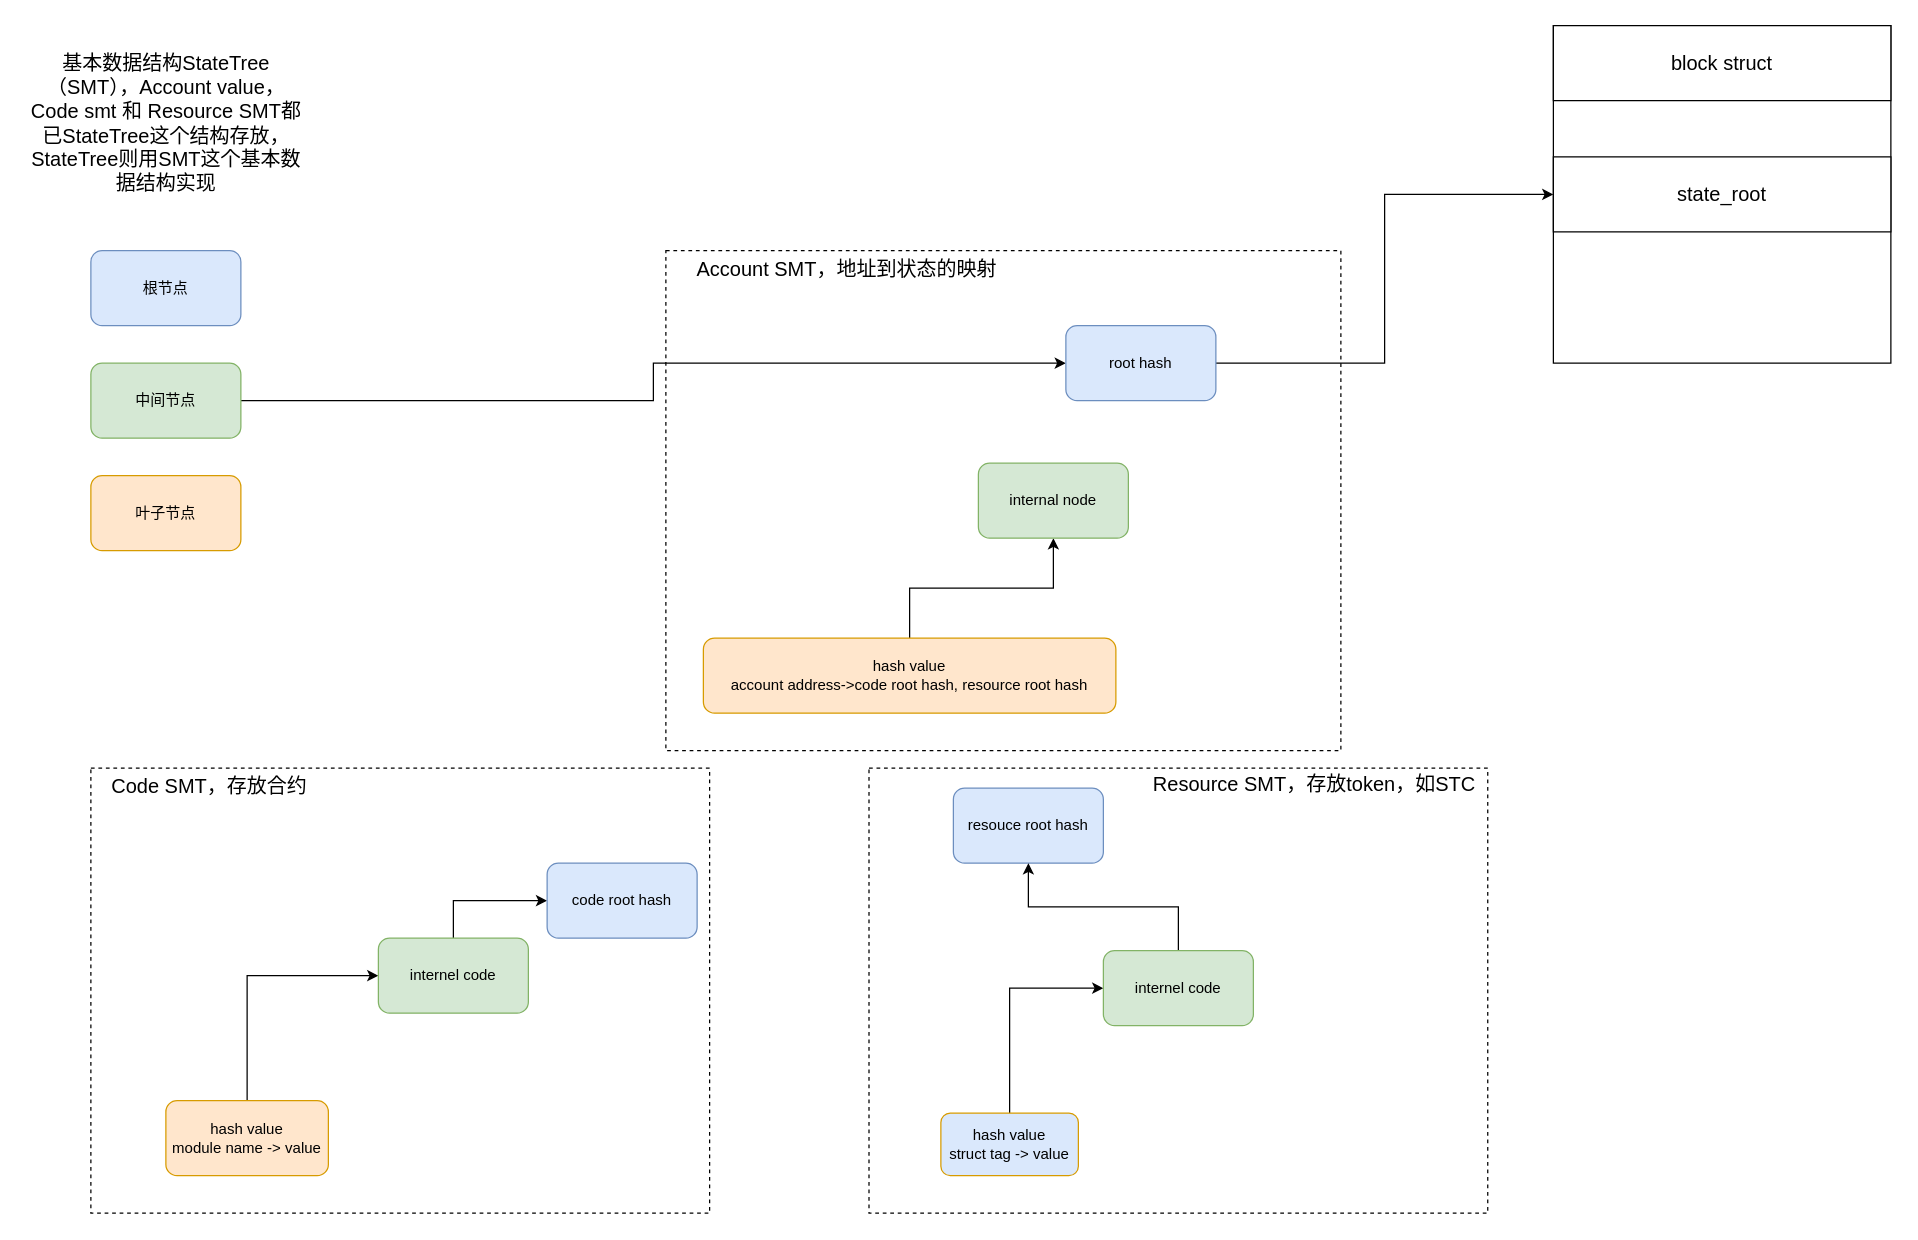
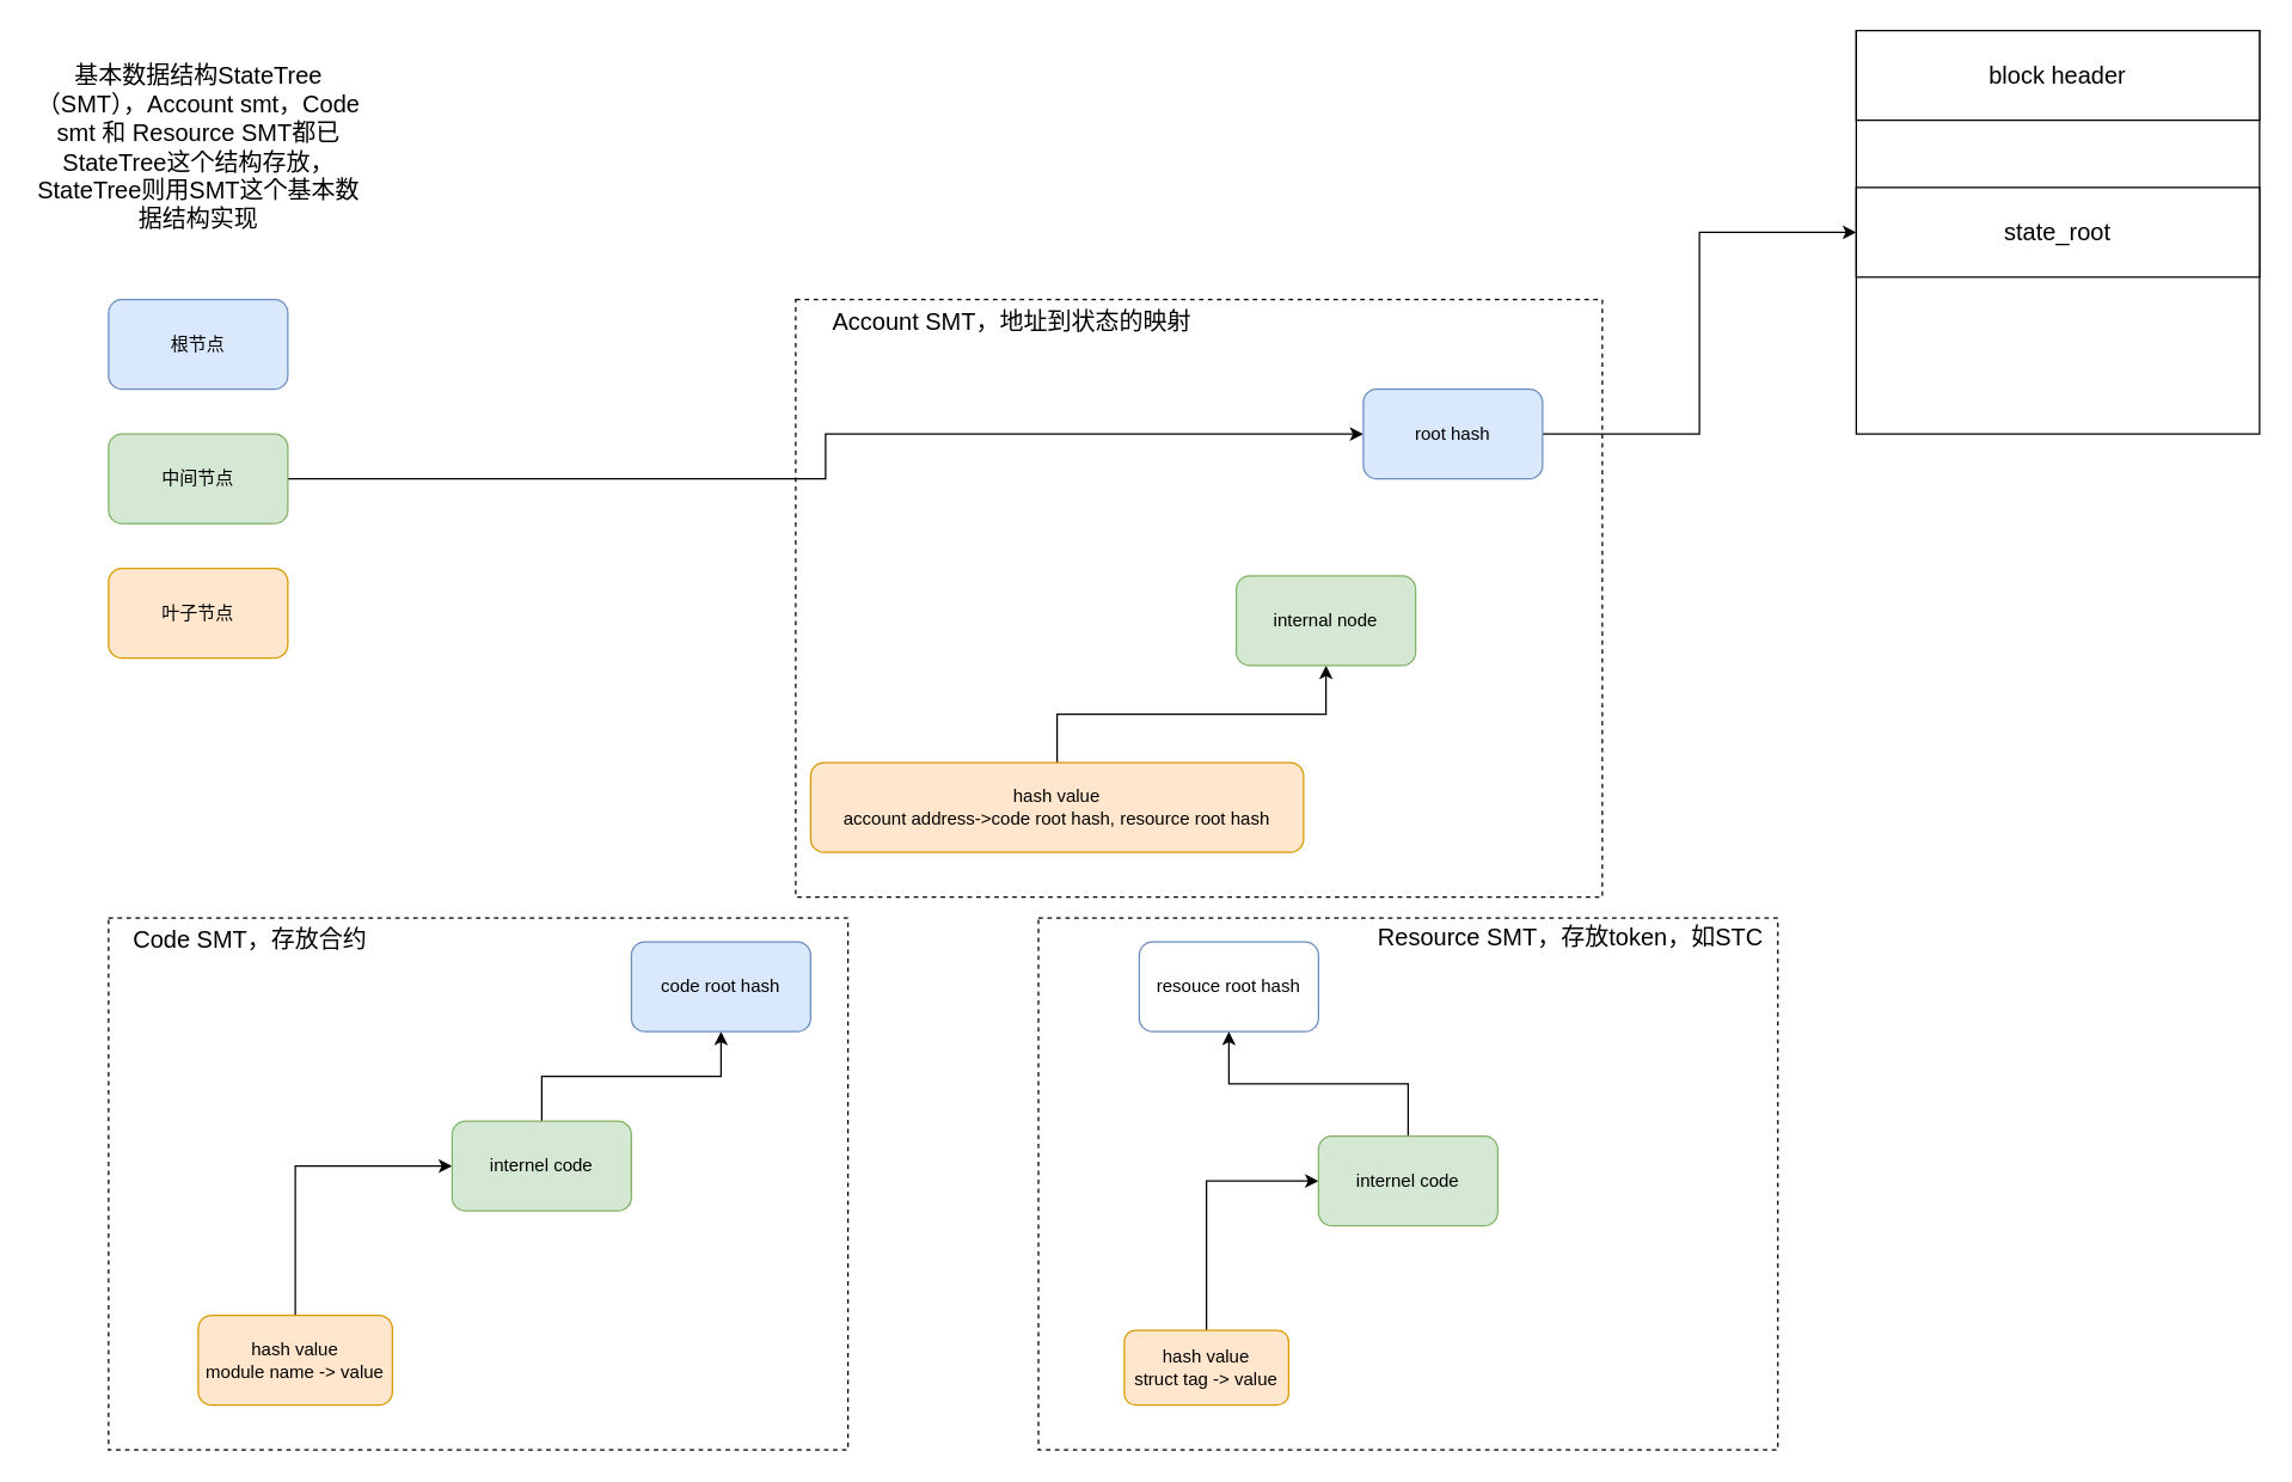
  <mxCell id="0" />
  <mxCell id="1" parent="0" />
  <mxCell id="2" value="" style="rounded=0;whiteSpace=wrap;html=1;fillColor=default;dashed=1;" vertex="1" parent="1"><mxGeometry x="694.5" y="614" width="495" height="356" as="geometry" /></mxCell>
  <mxCell id="3" value="" style="rounded=0;whiteSpace=wrap;html=1;fillColor=default;dashed=1;" vertex="1" parent="1"><mxGeometry x="72" y="614" width="495" height="356" as="geometry" /></mxCell>
  <mxCell id="4" value="" style="rounded=0;whiteSpace=wrap;html=1;fillColor=default;dashed=1;" vertex="1" parent="1"><mxGeometry x="532" y="200" width="540" height="400" as="geometry" /></mxCell>
  <mxCell id="5" style="edgeStyle=orthogonalEdgeStyle;rounded=0;orthogonalLoop=1;jettySize=auto;html=1;startArrow=classic;startFill=1;endArrow=none;endFill=0;" edge="1" parent="1" source="7" target="28"><mxGeometry relative="1" as="geometry" /></mxCell>
  <mxCell id="6" style="edgeStyle=orthogonalEdgeStyle;rounded=0;orthogonalLoop=1;jettySize=auto;html=1;entryX=0;entryY=0.5;entryDx=0;entryDy=0;fontSize=16;" edge="1" parent="1" source="7" target="24"><mxGeometry relative="1" as="geometry" /></mxCell>
- <mxCell id="7" value="root hash" style="rounded=1;whiteSpace=wrap;html=1;fillColor=#dae8fc;strokeColor=#6c8ebf;" vertex="1" parent="1"><mxGeometry x="852" y="260" width="120" height="60" as="geometry" /></mxCell>
+ <mxCell id="7" value="root hash" style="rounded=1;whiteSpace=wrap;html=1;fillColor=#dae8fc;strokeColor=#6c8ebf;" vertex="1" parent="1"><mxGeometry x="912" y="260" width="120" height="60" as="geometry" /></mxCell>
  <mxCell id="8" style="edgeStyle=orthogonalEdgeStyle;rounded=0;orthogonalLoop=1;jettySize=auto;html=1;entryX=0.5;entryY=0;entryDx=0;entryDy=0;startArrow=classic;startFill=1;endArrow=none;endFill=0;" edge="1" parent="1" source="9" target="10"><mxGeometry relative="1" as="geometry" /></mxCell>
- <mxCell id="9" value="internal node" style="rounded=1;whiteSpace=wrap;html=1;fillColor=#d5e8d4;strokeColor=#82b366;" vertex="1" parent="1"><mxGeometry x="782" y="370" width="120" height="60" as="geometry" /></mxCell>
- <mxCell id="10" value="hash value&lt;br&gt;account address-&amp;gt;code root hash, resource root hash" style="rounded=1;whiteSpace=wrap;html=1;fillColor=#ffe6cc;strokeColor=#d79b00;" vertex="1" parent="1"><mxGeometry x="562" y="510" width="330" height="60" as="geometry" /></mxCell>
+ <mxCell id="9" value="internal node" style="rounded=1;whiteSpace=wrap;html=1;fillColor=#d5e8d4;strokeColor=#82b366;" vertex="1" parent="1"><mxGeometry x="827" y="385" width="120" height="60" as="geometry" /></mxCell>
+ <mxCell id="10" value="hash value&lt;br&gt;account address-&amp;gt;code root hash, resource root hash" style="rounded=1;whiteSpace=wrap;html=1;fillColor=#ffe6cc;strokeColor=#d79b00;" vertex="1" parent="1"><mxGeometry x="542" y="510" width="330" height="60" as="geometry" /></mxCell>
  <mxCell id="11" style="edgeStyle=orthogonalEdgeStyle;rounded=0;orthogonalLoop=1;jettySize=auto;html=1;entryX=0.5;entryY=0;entryDx=0;entryDy=0;startArrow=classic;startFill=1;endArrow=none;endFill=0;" edge="1" parent="1" source="12" target="15"><mxGeometry relative="1" as="geometry" /></mxCell>
- <mxCell id="12" value="code root hash" style="rounded=1;whiteSpace=wrap;html=1;fillColor=#dae8fc;strokeColor=#6c8ebf;" vertex="1" parent="1"><mxGeometry x="437" y="690" width="120" height="60" as="geometry" /></mxCell>
- <mxCell id="13" value="resouce root hash" style="rounded=1;whiteSpace=wrap;html=1;fillColor=#dae8fc;strokeColor=#6c8ebf;" vertex="1" parent="1"><mxGeometry x="762" y="630" width="120" height="60" as="geometry" /></mxCell>
+ <mxCell id="12" value="code root hash" style="rounded=1;whiteSpace=wrap;html=1;fillColor=#dae8fc;strokeColor=#6c8ebf;" vertex="1" parent="1"><mxGeometry x="422" y="630" width="120" height="60" as="geometry" /></mxCell>
+ <mxCell id="13" value="resouce root hash" style="rounded=1;whiteSpace=wrap;html=1;fillColor=#ffffff;strokeColor=#6c8ebf;" vertex="1" parent="1"><mxGeometry x="762" y="630" width="120" height="60" as="geometry" /></mxCell>
  <mxCell id="14" style="edgeStyle=orthogonalEdgeStyle;rounded=0;orthogonalLoop=1;jettySize=auto;html=1;startArrow=classic;startFill=1;endArrow=none;endFill=0;" edge="1" parent="1" source="15" target="16"><mxGeometry relative="1" as="geometry" /></mxCell>
  <mxCell id="15" value="internel code" style="rounded=1;whiteSpace=wrap;html=1;fillColor=#d5e8d4;strokeColor=#82b366;" vertex="1" parent="1"><mxGeometry x="302" y="750" width="120" height="60" as="geometry" /></mxCell>
  <mxCell id="16" value="hash value&lt;br&gt;module name -&amp;gt; value" style="rounded=1;whiteSpace=wrap;html=1;fillColor=#ffe6cc;strokeColor=#d79b00;" vertex="1" parent="1"><mxGeometry x="132" y="880" width="130" height="60" as="geometry" /></mxCell>
  <mxCell id="17" style="edgeStyle=orthogonalEdgeStyle;rounded=0;orthogonalLoop=1;jettySize=auto;html=1;entryX=0.5;entryY=0;entryDx=0;entryDy=0;exitX=0.5;exitY=1;exitDx=0;exitDy=0;startArrow=classic;startFill=1;endArrow=none;endFill=0;" edge="1" parent="1" source="13" target="19"><mxGeometry relative="1" as="geometry"><mxPoint x="1102" y="700" as="sourcePoint" /></mxGeometry></mxCell>
  <mxCell id="18" style="edgeStyle=orthogonalEdgeStyle;rounded=0;orthogonalLoop=1;jettySize=auto;html=1;startArrow=classic;startFill=1;endArrow=none;endFill=0;" edge="1" parent="1" source="19" target="20"><mxGeometry relative="1" as="geometry" /></mxCell>
  <mxCell id="19" value="internel code" style="rounded=1;whiteSpace=wrap;html=1;fillColor=#d5e8d4;strokeColor=#82b366;" vertex="1" parent="1"><mxGeometry x="882" y="760" width="120" height="60" as="geometry" /></mxCell>
- <mxCell id="20" value="hash value&lt;br&gt;struct tag -&amp;gt; value" style="rounded=1;whiteSpace=wrap;html=1;fillColor=#dae8fc;strokeColor=#d79b00;" vertex="1" parent="1"><mxGeometry x="752" y="890" width="110" height="50" as="geometry" /></mxCell>
+ <mxCell id="20" value="hash value&lt;br&gt;struct tag -&amp;gt; value" style="rounded=1;whiteSpace=wrap;html=1;fillColor=#ffe6cc;strokeColor=#d79b00;" vertex="1" parent="1"><mxGeometry x="752" y="890" width="110" height="50" as="geometry" /></mxCell>
  <mxCell id="21" value="Account SMT，地址到状态的映射" style="text;html=1;strokeColor=none;fillColor=none;align=center;verticalAlign=middle;whiteSpace=wrap;rounded=0;fontSize=16;" vertex="1" parent="1"><mxGeometry x="532" y="200" width="290" height="30" as="geometry" /></mxCell>
  <mxCell id="22" value="Code SMT，存放合约" style="text;html=1;strokeColor=none;fillColor=none;align=center;verticalAlign=middle;whiteSpace=wrap;rounded=0;fontSize=16;" vertex="1" parent="1"><mxGeometry x="72" y="615" width="190" height="25" as="geometry" /></mxCell>
  <mxCell id="23" value="Resource SMT，存放token，如STC" style="text;html=1;strokeColor=none;fillColor=none;align=center;verticalAlign=middle;whiteSpace=wrap;rounded=0;fontSize=16;" vertex="1" parent="1"><mxGeometry x="912" y="614" width="277.5" height="26" as="geometry" /></mxCell>
  <mxCell id="24" value="" style="whiteSpace=wrap;html=1;aspect=fixed;fontSize=16;fillColor=default;" vertex="1" parent="1"><mxGeometry x="1242" y="20" width="270" height="270" as="geometry" /></mxCell>
  <mxCell id="25" value="state_root" style="rounded=0;whiteSpace=wrap;html=1;fontSize=16;fillColor=default;" vertex="1" parent="1"><mxGeometry x="1242" y="125" width="270" height="60" as="geometry" /></mxCell>
- <mxCell id="26" value="block struct" style="rounded=0;whiteSpace=wrap;html=1;fontSize=16;fillColor=default;" vertex="1" parent="1"><mxGeometry x="1242" y="20" width="270" height="60" as="geometry" /></mxCell>
+ <mxCell id="26" value="block header" style="rounded=0;whiteSpace=wrap;html=1;fontSize=16;fillColor=default;" vertex="1" parent="1"><mxGeometry x="1242" y="20" width="270" height="60" as="geometry" /></mxCell>
  <mxCell id="27" value="根节点" style="rounded=1;whiteSpace=wrap;html=1;fillColor=#dae8fc;strokeColor=#6c8ebf;" vertex="1" parent="1"><mxGeometry x="72" y="200" width="120" height="60" as="geometry" /></mxCell>
  <mxCell id="28" value="中间节点" style="rounded=1;whiteSpace=wrap;html=1;fillColor=#d5e8d4;strokeColor=#82b366;" vertex="1" parent="1"><mxGeometry x="72" y="290" width="120" height="60" as="geometry" /></mxCell>
  <mxCell id="29" value="叶子节点" style="rounded=1;whiteSpace=wrap;html=1;fillColor=#ffe6cc;strokeColor=#d79b00;" vertex="1" parent="1"><mxGeometry x="72" y="380" width="120" height="60" as="geometry" /></mxCell>
- <mxCell id="30" value="基本数据结构StateTree（SMT），Account value，Code smt 和 Resource SMT都已StateTree这个结构存放，StateTree则用SMT这个基本数据结构实现" style="text;html=1;strokeColor=none;fillColor=none;align=center;verticalAlign=top;whiteSpace=wrap;rounded=0;fontSize=16;" vertex="1" parent="1"><mxGeometry x="20" y="34" width="225" height="146" as="geometry" /></mxCell>
+ <mxCell id="30" value="基本数据结构StateTree（SMT），Account smt，Code smt 和 Resource SMT都已StateTree这个结构存放，StateTree则用SMT这个基本数据结构实现" style="text;html=1;strokeColor=none;fillColor=none;align=center;verticalAlign=top;whiteSpace=wrap;rounded=0;fontSize=16;" vertex="1" parent="1"><mxGeometry x="20" y="34" width="225" height="146" as="geometry" /></mxCell>
